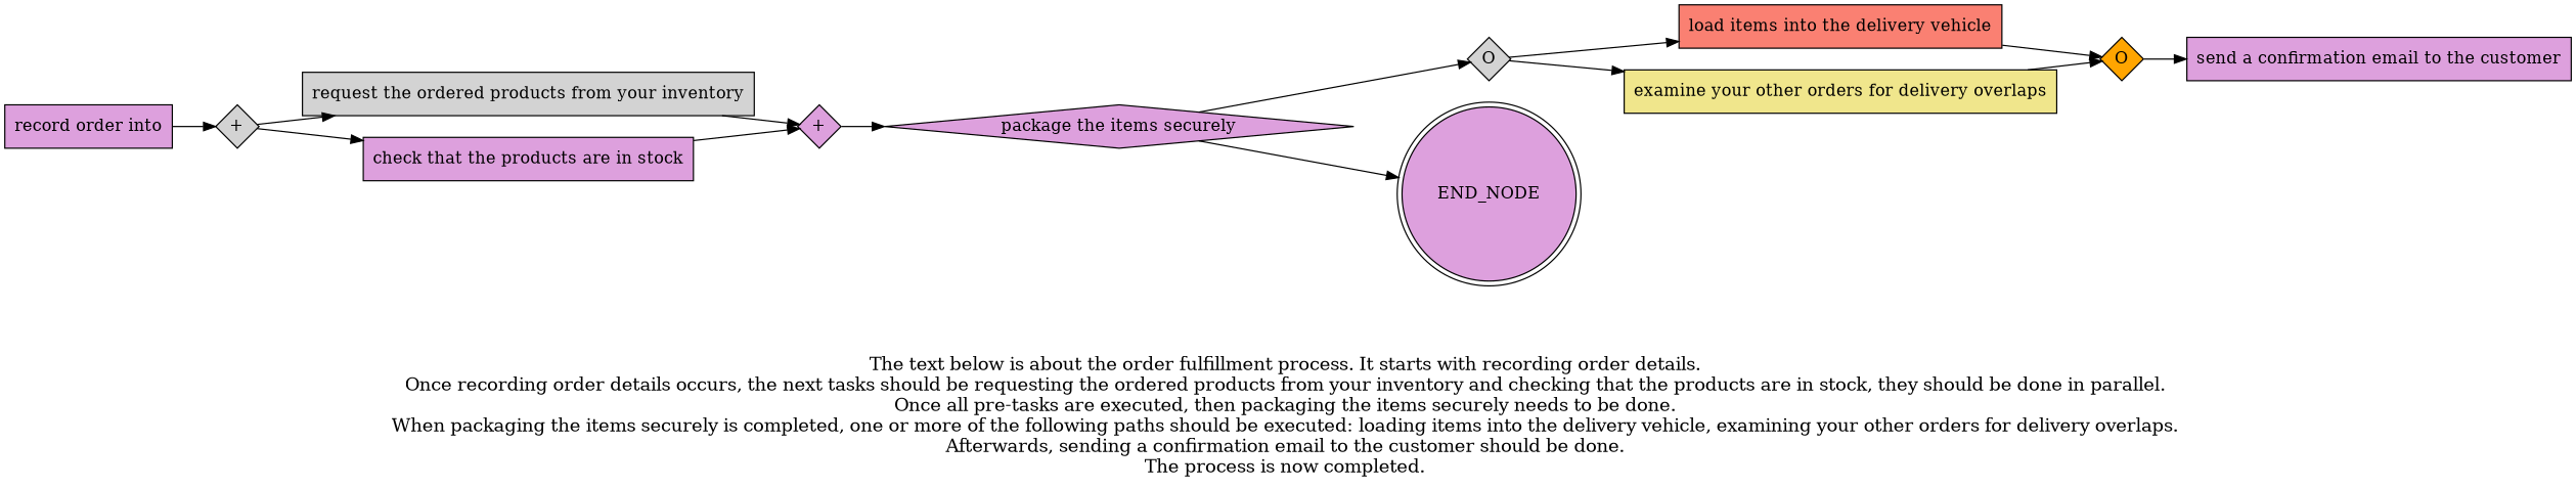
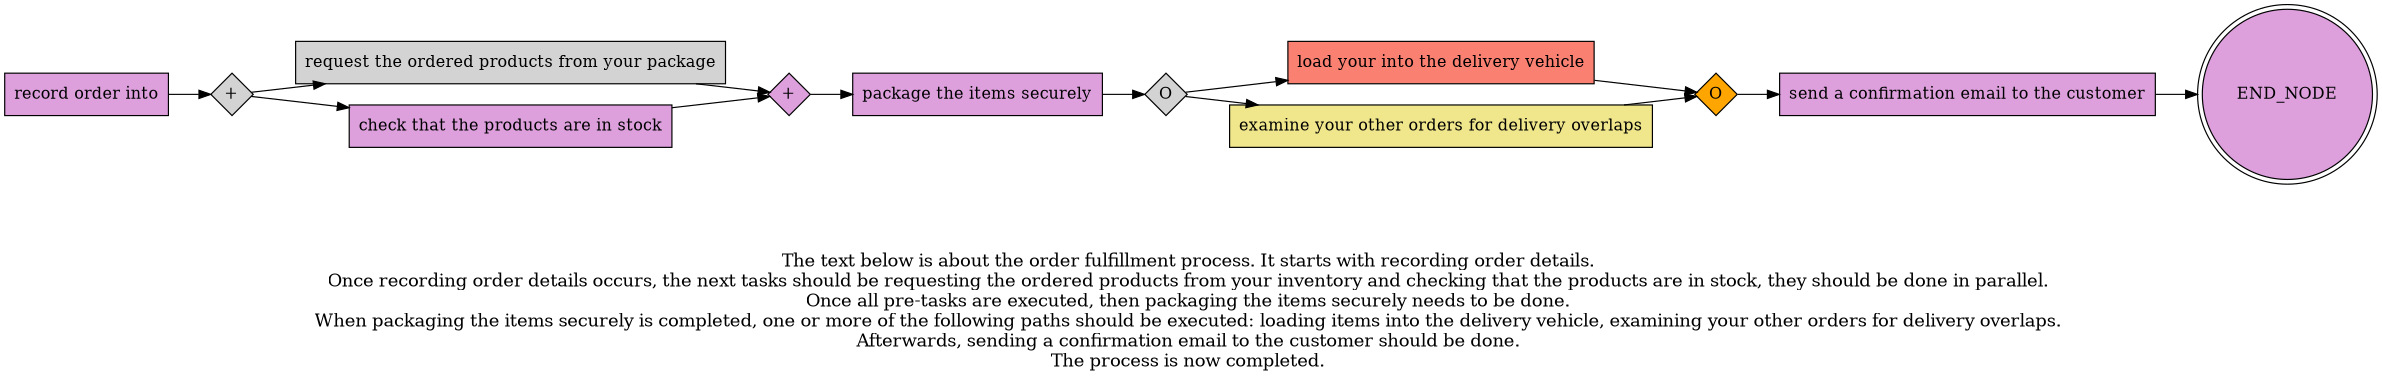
  digraph {
    fontsize=15
    label="\n\n\nThe text below is about the order fulfillment process. It starts with recording order details. \nOnce recording order details occurs, the next tasks should be requesting the ordered products from your inventory and checking that the products are in stock, they should be done in parallel. \nOnce all pre-tasks are executed, then packaging the items securely needs to be done. \nWhen packaging the items securely is completed, one or more of the following paths should be executed: loading items into the delivery vehicle, examining your other orders for delivery overlaps. \nAfterwards, sending a confirmation email to the customer should be done. \nThe process is now completed. \n"
    rankdir=LR
    node [fillcolor=plum shape=box style=filled]
    n1 [label="record order into"]
    n2 [fillcolor=lightgrey fixedsize=true label="+" shape=diamond width=0.5]
-   "request the ordered products from your inventory" [fillcolor=lightgrey]
+   "request the ordered products from your inventory" [fillcolor=lightgrey label="request the ordered products from your package"]
    "check that the products are in stock"
    n5 [fixedsize=true label="+" shape=diamond width=0.5]
-   "package the items securely" [shape=diamond]
+   "package the items securely"
    n7 [fillcolor=lightgrey fixedsize=true label=O shape=diamond width=0.5]
-   "load items into the delivery vehicle" [fillcolor=salmon]
+   "load items into the delivery vehicle" [fillcolor=salmon label="load your into the delivery vehicle"]
    "examine your other orders for delivery overlaps" [fillcolor=khaki]
    n10 [fillcolor=orange fixedsize=true label=O shape=diamond width=0.5]
    "send a confirmation email to the customer"
    END_NODE [shape=doublecircle width=0.2]
    subgraph sub_1 {
      n1
      n2
      "request the ordered products from your inventory"
      "check that the products are in stock"
      n5
      "package the items securely"
      n7
      "load items into the delivery vehicle"
      "examine your other orders for delivery overlaps"
      n10
      "send a confirmation email to the customer"
    }
    n1 -> n2
    n2 -> "request the ordered products from your inventory"
    n2 -> "check that the products are in stock"
    "request the ordered products from your inventory" -> n5
    "check that the products are in stock" -> n5
    n5 -> "package the items securely"
    "package the items securely" -> n7
    n7 -> "load items into the delivery vehicle"
    n7 -> "examine your other orders for delivery overlaps"
    "load items into the delivery vehicle" -> n10
    "examine your other orders for delivery overlaps" -> n10
    n10 -> "send a confirmation email to the customer"
-   "package the items securely" -> END_NODE
+   "send a confirmation email to the customer" -> END_NODE
  }
